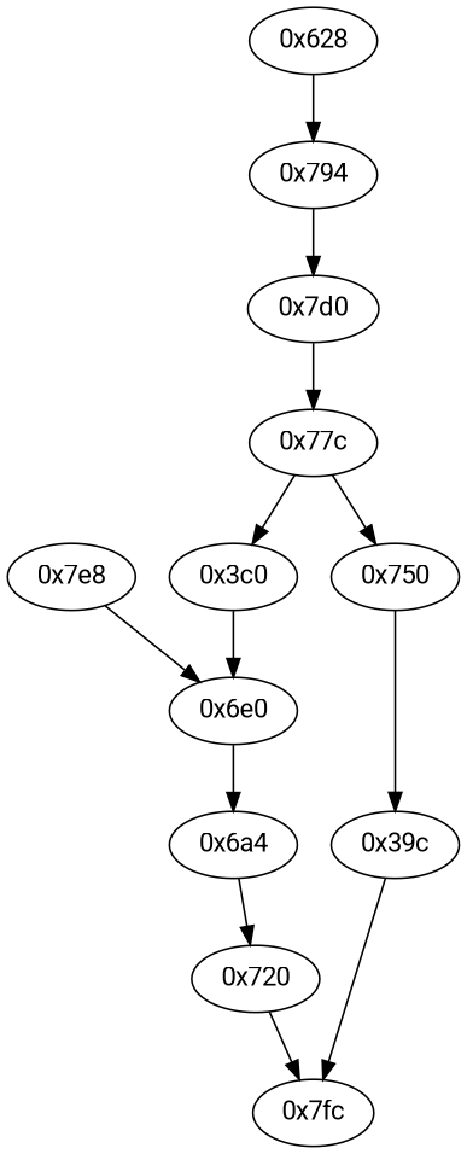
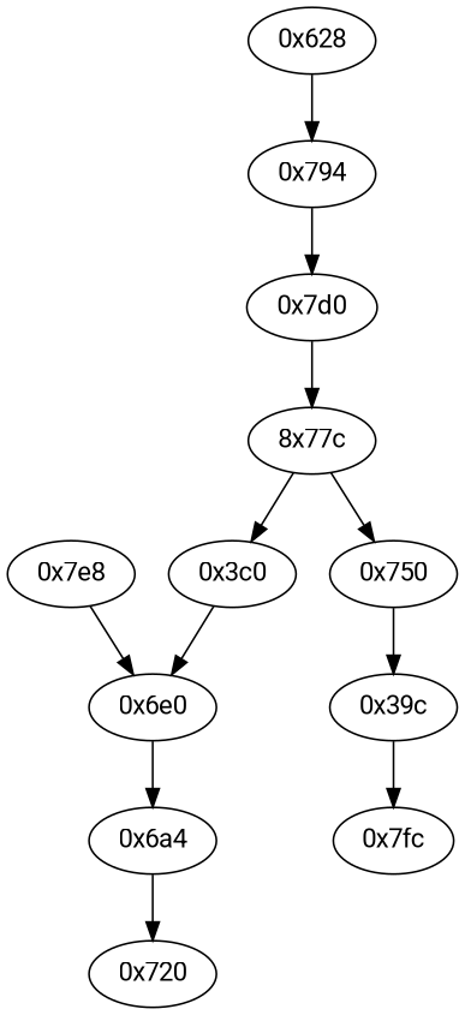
  strict digraph {
    fontname=Roboto
    node [fontname=Roboto opcode="[u'mov', u'mov', u'b']"]
    edge [fontname=Roboto]
    "0x6a4" [opcode="[u'ldr', u'ldr', u'bl', u'ldr', u'b']"]
    "0x720"
    "0x7fc" [opcode="[u'mov', u'sub', u'pop']"]
    "0x7e8" [opcode="[u'ldr', u'ldr', u'add', u'mov', u'b']"]
    n5 [label="0x6e0" opcode="[u'str', u'str', u'ldr', u'ldr', u'ldr', u'cmp', u'mov', u'b']"]
    "0x794" [opcode="[u'ldr', u'b']"]
    "0x7d0" [opcode="[u'cmp', u'mov', u'mov', u'strb', u'ldr', u'b']"]
-   "0x77c" [opcode="[u'ldrb', u'ldr', u'ldr', u'cmp', u'mov', u'b']"]
+   "0x77c" [opcode="[u'ldrb', u'ldr', u'ldr', u'cmp', u'mov', u'b']" label="8x77c"]
    "0x750" [opcode="[u'mov', u'bl', u'ldr', u'b']"]
    n10 [label="0x3c0" opcode="[u'mov', u'mov', u'mov', u'b']"]
    n11 [label="0x39c"]
    "0x628" [opcode="[u'push', u'add', u'sub', u'ldr', u'mov', u'ldr', u'ldr', u'ldr', u'add', u'str', u'ldr', u'add', u'b']"]
    "0x6a4" -> "0x720"
-   "0x720" -> "0x7fc"
    "0x7e8" -> n5
    n5 -> "0x6a4"
    "0x794" -> "0x7d0"
    "0x7d0" -> "0x77c"
    "0x77c" -> "0x750"
    "0x77c" -> n10
    "0x750" -> n11
    n10 -> n5
    n11 -> "0x7fc"
    "0x628" -> "0x794"
  }
